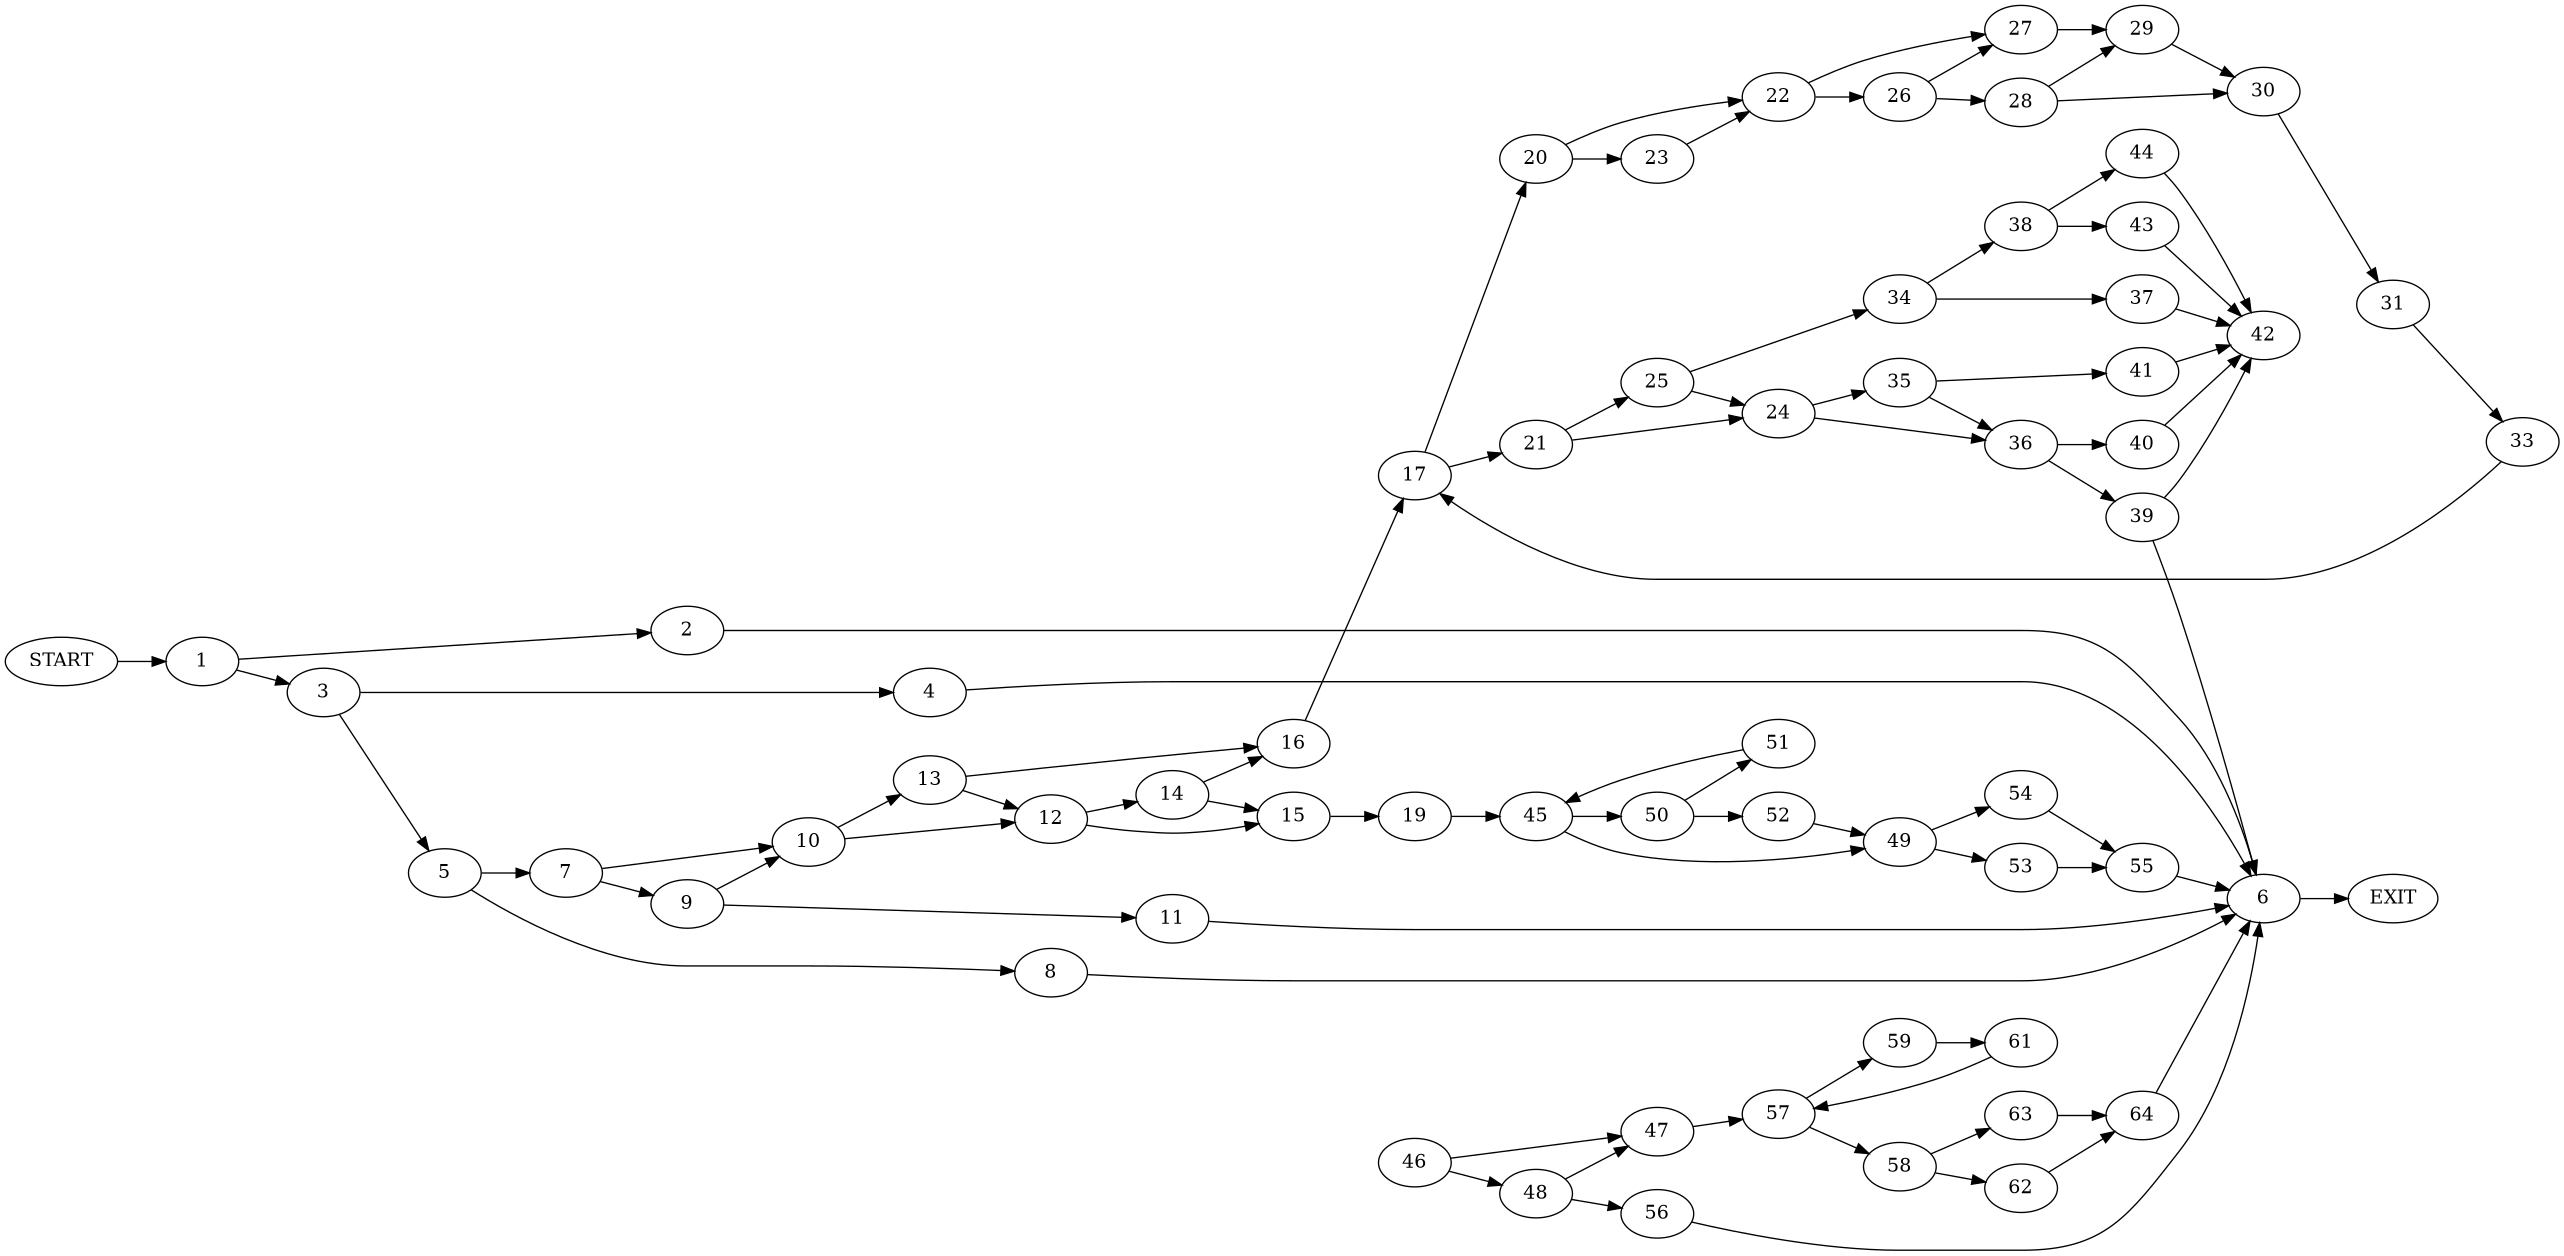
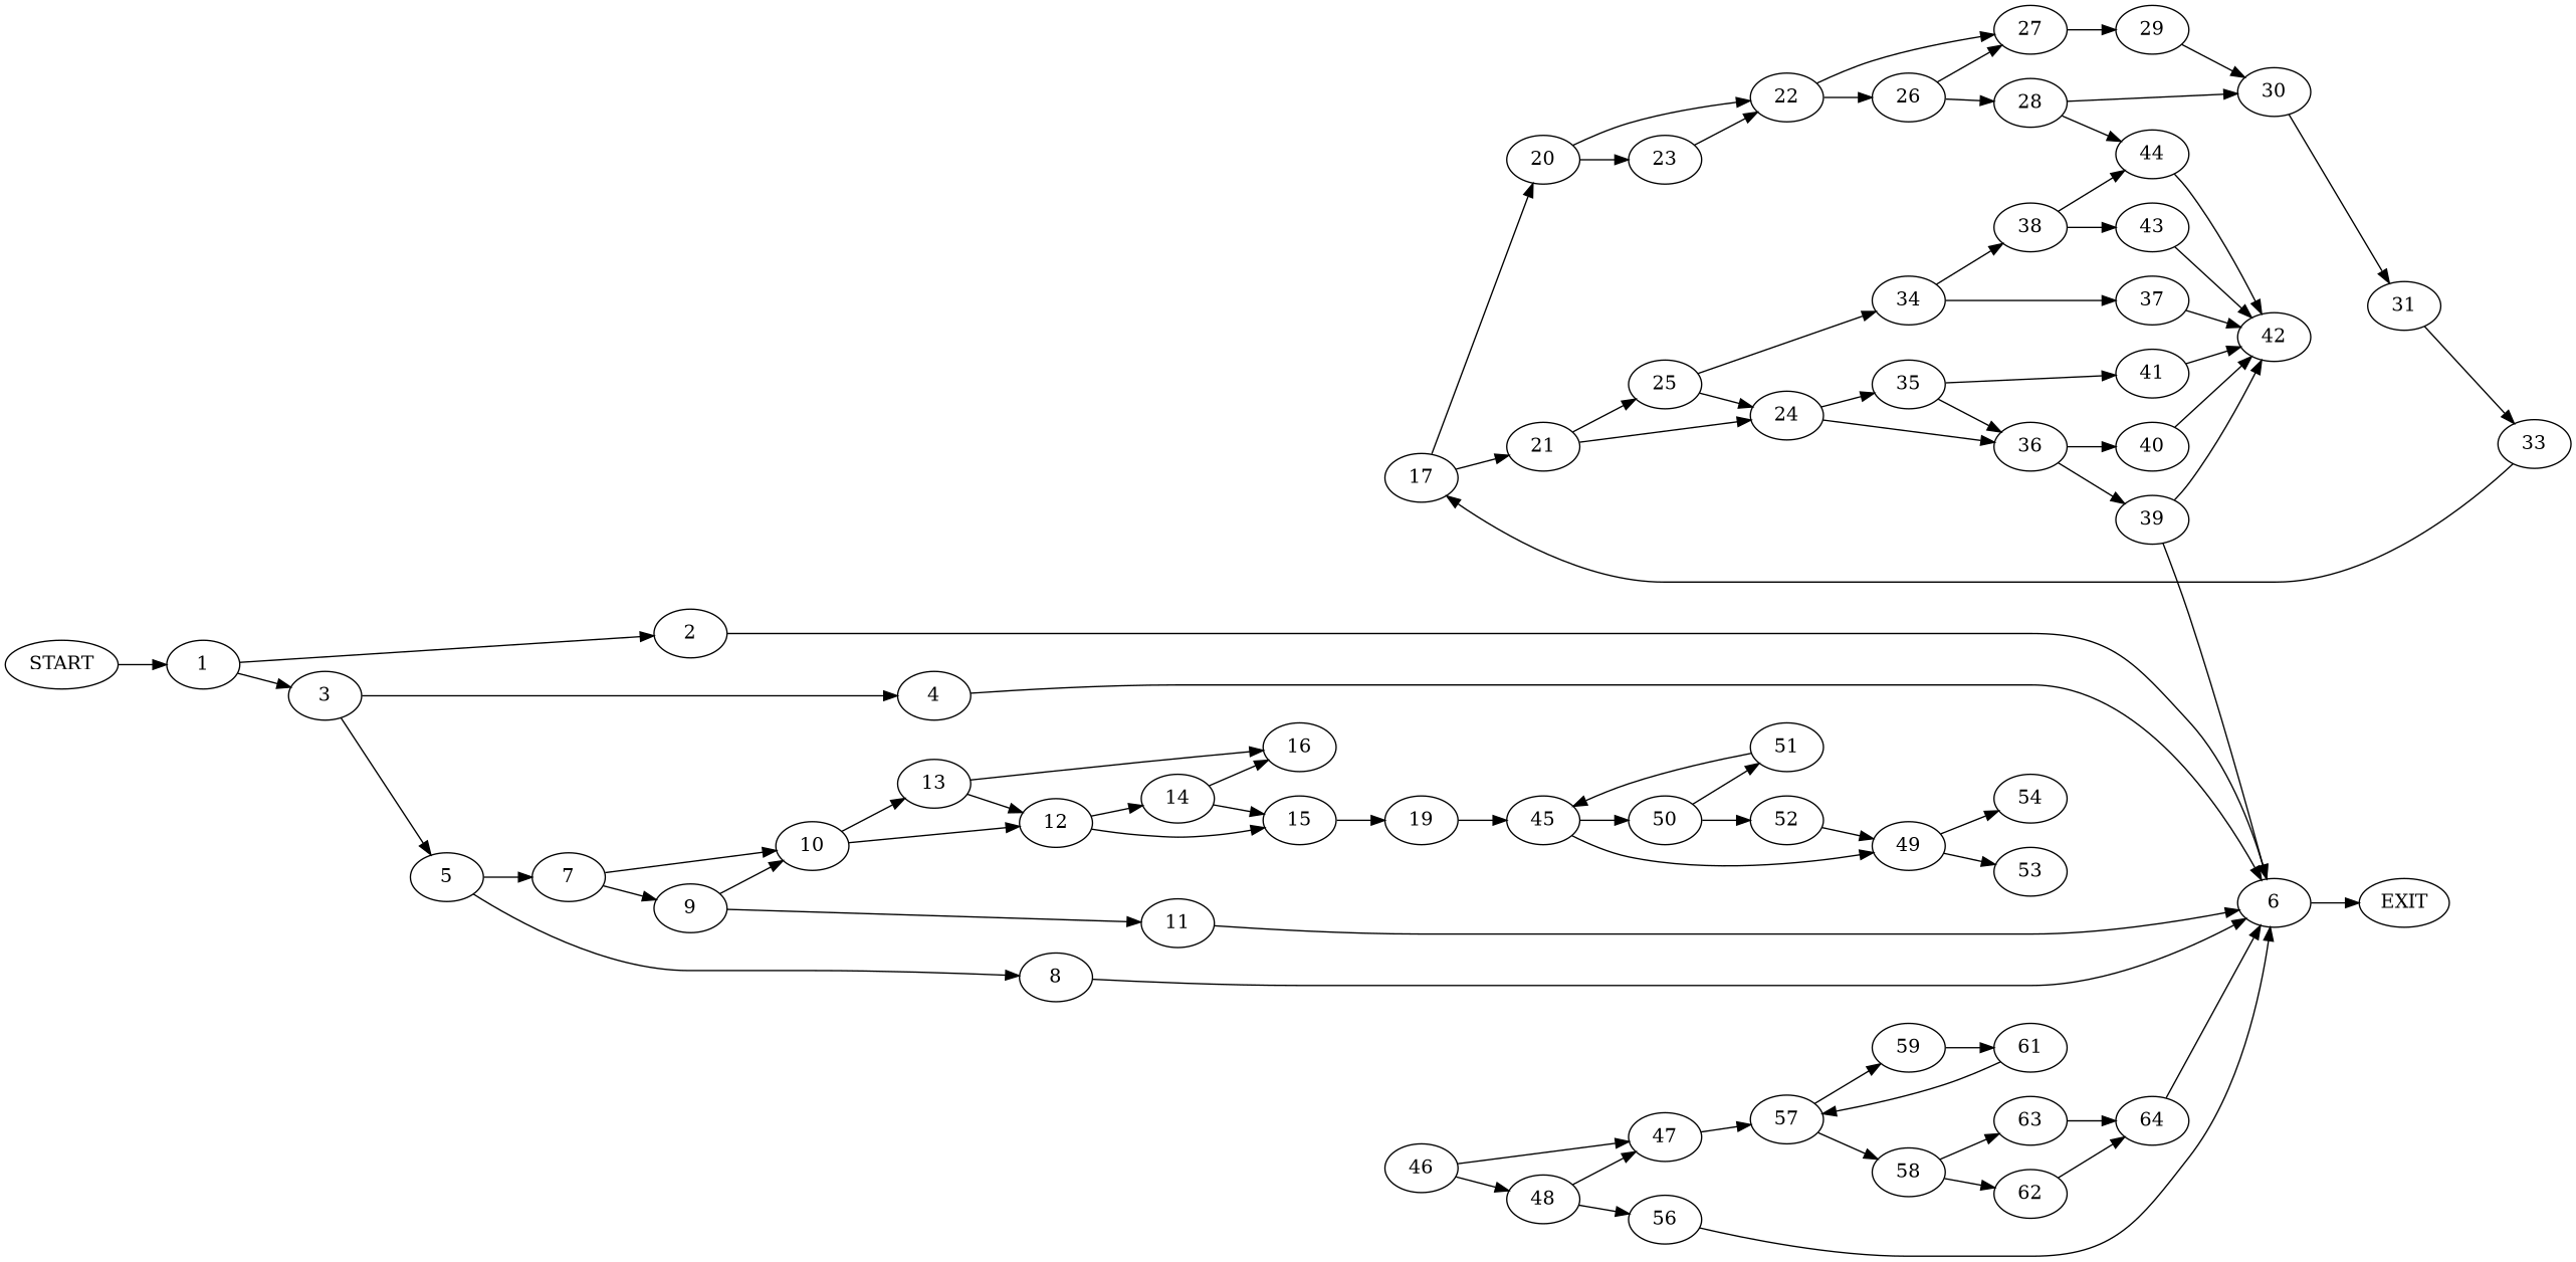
  digraph {
    rankdir=LR
    n1 [label=START]
    1
    2
    3
    n5 [label=EXIT]
    6
    4
    5
    7
    8
    9
    10
    11
    12
    13
    14
    15
    16
    19
    17
    45
    20
    21
    22
    23
    24
    25
    46
    47
    48
    49
    50
    26
    27
    35
    36
    34
    28
    29
    41
    39
    40
    37
    38
    30
    31
    33
    42
    43
    44
    53
    54
    51
    52
    57
    56
    58
    59
-   55
    62
    63
    61
    64
    n1 -> 1
    1 -> 2
    1 -> 3
    2 -> 6
    3 -> 4
    3 -> 5
    6 -> n5
    4 -> 6
    5 -> 7
    5 -> 8
    7 -> 9
    7 -> 10
    8 -> 6
    9 -> 10
    9 -> 11
    10 -> 12
    10 -> 13
    11 -> 6
    12 -> 14
    12 -> 15
    13 -> 12
    13 -> 16
    14 -> 15
    14 -> 16
    15 -> 19
-   16 -> 17
    19 -> 45
    17 -> 20
    17 -> 21
    45 -> 49
    45 -> 50
    20 -> 22
    20 -> 23
    21 -> 24
    21 -> 25
    22 -> 26
    22 -> 27
    23 -> 22
    24 -> 35
    24 -> 36
    25 -> 24
    25 -> 34
    46 -> 47
    46 -> 48
    47 -> 57
    48 -> 47
    48 -> 56
    49 -> 53
    49 -> 54
    50 -> 51
    50 -> 52
    26 -> 27
    26 -> 28
    27 -> 29
    35 -> 36
    35 -> 41
    36 -> 39
    36 -> 40
    34 -> 37
    34 -> 38
-   28 -> 29
+   28 -> 44
    28 -> 30
    29 -> 30
    41 -> 42
    39 -> 6
    39 -> 42
    40 -> 42
    37 -> 42
    38 -> 43
    38 -> 44
    30 -> 31
    31 -> 33
    33 -> 17
    43 -> 42
    44 -> 42
-   53 -> 55
-   54 -> 55
    51 -> 45
    52 -> 49
    57 -> 58
    57 -> 59
    56 -> 6
    58 -> 62
    58 -> 63
    59 -> 61
-   55 -> 6
    62 -> 64
    63 -> 64
    61 -> 57
    64 -> 6
  }
